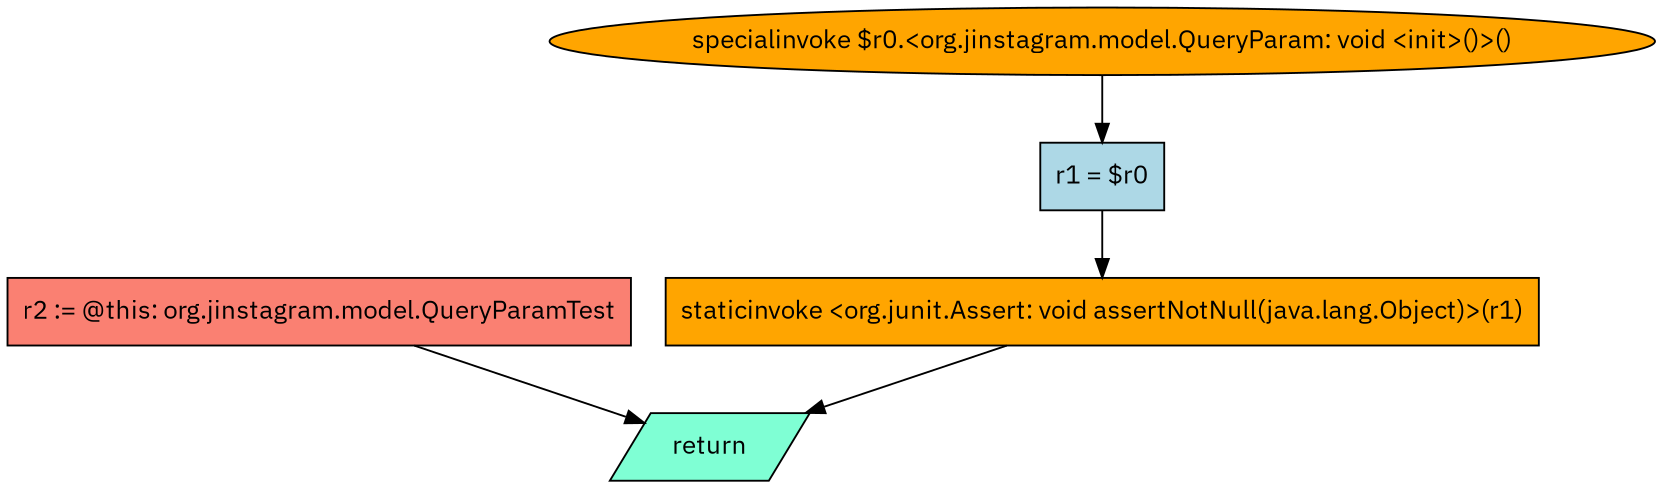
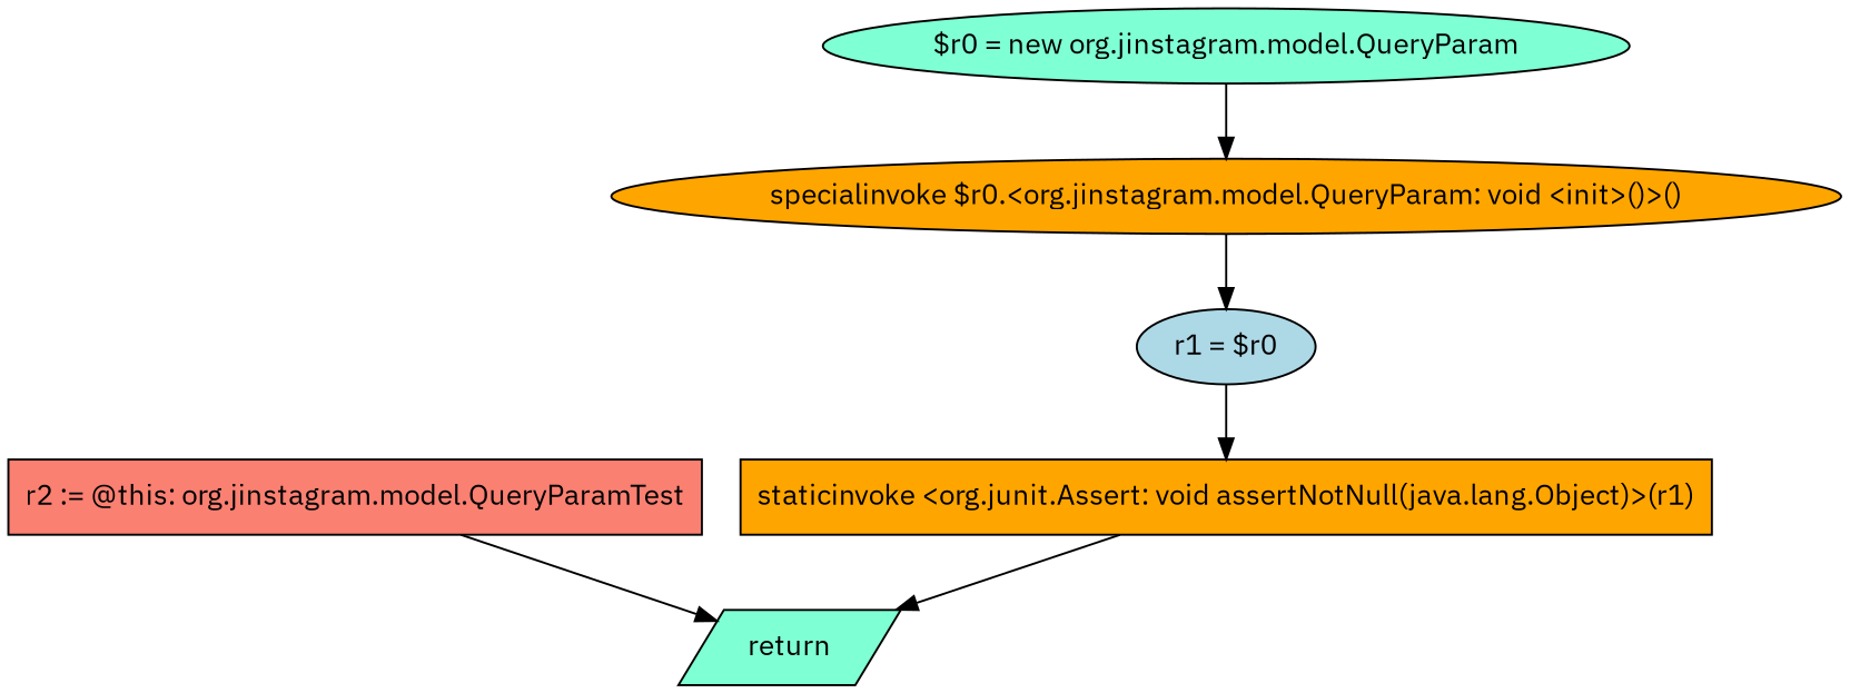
  digraph {
    fontname="IBM Plex Sans"
    node [fillcolor=aquamarine fontname="IBM Plex Sans" shape=box style=filled]
    edge [fontname="IBM Plex Sans"]
    "r2 := @this: org.jinstagram.model.QueryParamTest" [fillcolor=salmon]
    return [shape=parallelogram]
+   "$r0 = new org.jinstagram.model.QueryParam" [shape=ellipse]
    "specialinvoke $r0.<org.jinstagram.model.QueryParam: void <init>()>()" [fillcolor=orange shape=ellipse]
-   "r1 = $r0" [fillcolor=lightblue]
+   "r1 = $r0" [fillcolor=lightblue shape=ellipse]
    "staticinvoke <org.junit.Assert: void assertNotNull(java.lang.Object)>(r1)" [fillcolor=orange]
    "r2 := @this: org.jinstagram.model.QueryParamTest" -> return
+   "$r0 = new org.jinstagram.model.QueryParam" -> "specialinvoke $r0.<org.jinstagram.model.QueryParam: void <init>()>()"
    "specialinvoke $r0.<org.jinstagram.model.QueryParam: void <init>()>()" -> "r1 = $r0"
    "r1 = $r0" -> "staticinvoke <org.junit.Assert: void assertNotNull(java.lang.Object)>(r1)"
    "staticinvoke <org.junit.Assert: void assertNotNull(java.lang.Object)>(r1)" -> return
  }
